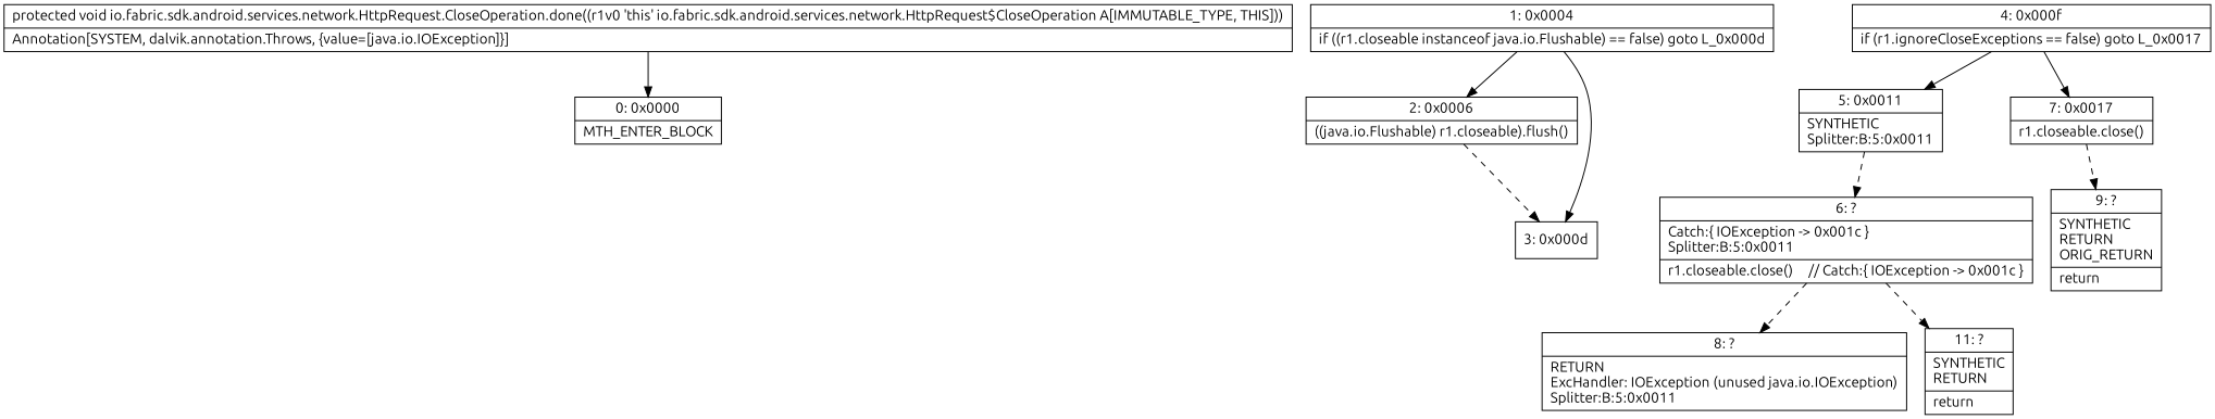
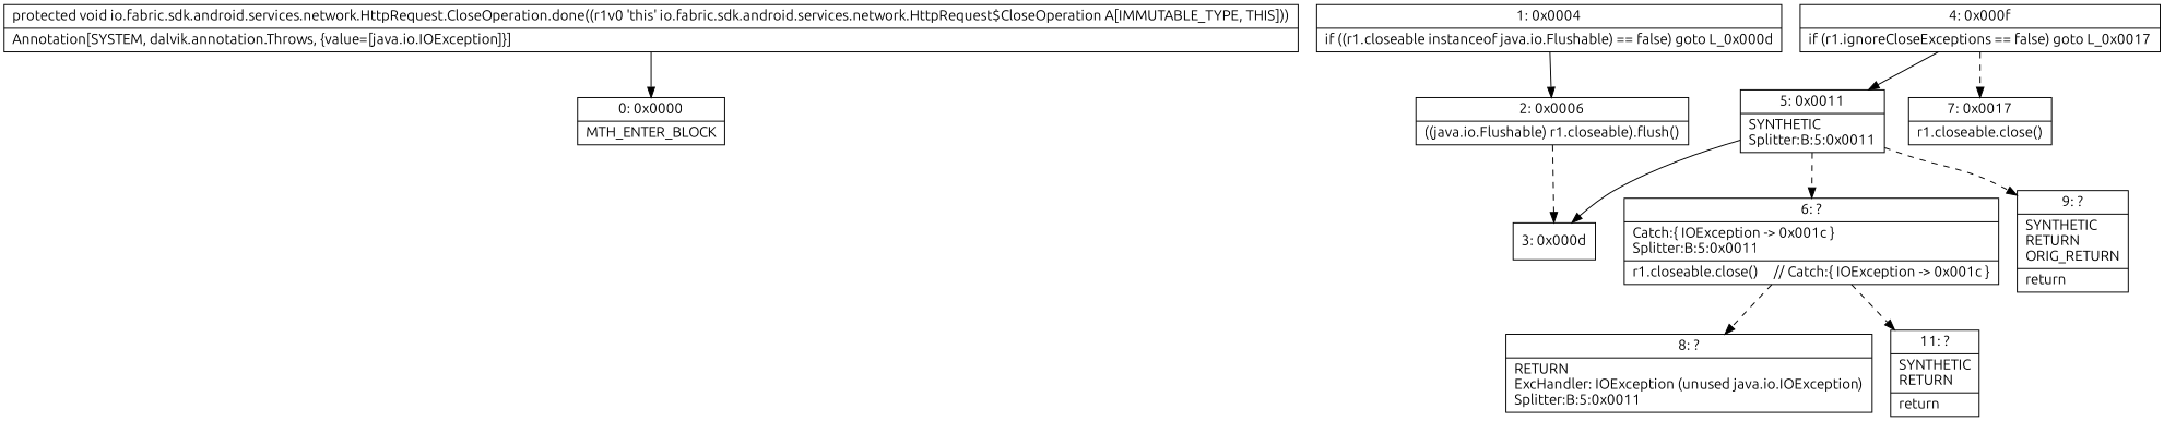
  digraph {
    fontname=Ubuntu
    node [fontname=Ubuntu shape=record]
    edge [fontname=Ubuntu style=dashed]
    n1 [label="{0\:\ 0x0000|MTH_ENTER_BLOCK\l}"]
    n2 [label="{1\:\ 0x0004|if ((r1.closeable instanceof java.io.Flushable) == false) goto L_0x000d\l}"]
    n3 [label="{2\:\ 0x0006|((java.io.Flushable) r1.closeable).flush()\l}"]
    n4 [label="{3\:\ 0x000d}"]
    n5 [label="{4\:\ 0x000f|if (r1.ignoreCloseExceptions == false) goto L_0x0017\l}"]
    n6 [label="{5\:\ 0x0011|SYNTHETIC\lSplitter:B:5:0x0011\l}"]
    n7 [label="{7\:\ 0x0017|r1.closeable.close()\l}"]
    n8 [label="{6\:\ ?|Catch:\{ IOException \-\> 0x001c \}\lSplitter:B:5:0x0011\l|r1.closeable.close()     \/\/ Catch:\{ IOException \-\> 0x001c \}\l}"]
    n9 [label="{9\:\ ?|SYNTHETIC\lRETURN\lORIG_RETURN\l|return\l}"]
    n10 [label="{8\:\ ?|RETURN\lExcHandler: IOException (unused java.io.IOException)\lSplitter:B:5:0x0011\l}"]
    n11 [label="{11\:\ ?|SYNTHETIC\lRETURN\l|return\l}"]
    n12 [label="{protected void io.fabric.sdk.android.services.network.HttpRequest.CloseOperation.done((r1v0 'this' io.fabric.sdk.android.services.network.HttpRequest$CloseOperation A[IMMUTABLE_TYPE, THIS]))  | Annotation[SYSTEM, dalvik.annotation.Throws, \{value=[java.io.IOException]\}]\l}"]
    n2 -> n3 [style=solid]
-   n2 -> n4 [style=solid]
+   n6 -> n4 [style=solid]
    n3 -> n4
    n5 -> n6 [style=solid]
-   n5 -> n7 [style=solid]
+   n5 -> n7
    n6 -> n8
-   n7 -> n9
+   n6 -> n9
    n8 -> n10
    n8 -> n11
    n12 -> n1 [style=solid]
  }
